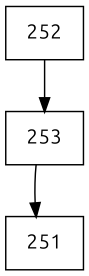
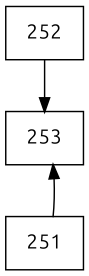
  digraph {
    fontname=Ubuntu
    node [fontname=Ubuntu shape=record]
    edge [fontname=Ubuntu]
    n1 [label="{252}"]
    n2 [label="{253}"]
    n3 [label="{251}"]
    n1 -> n2
-   n2 -> n3
+   n3 -> n2
  }
